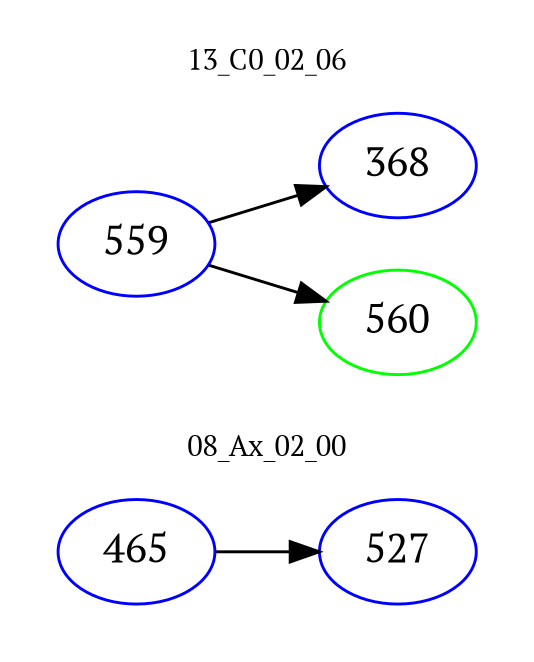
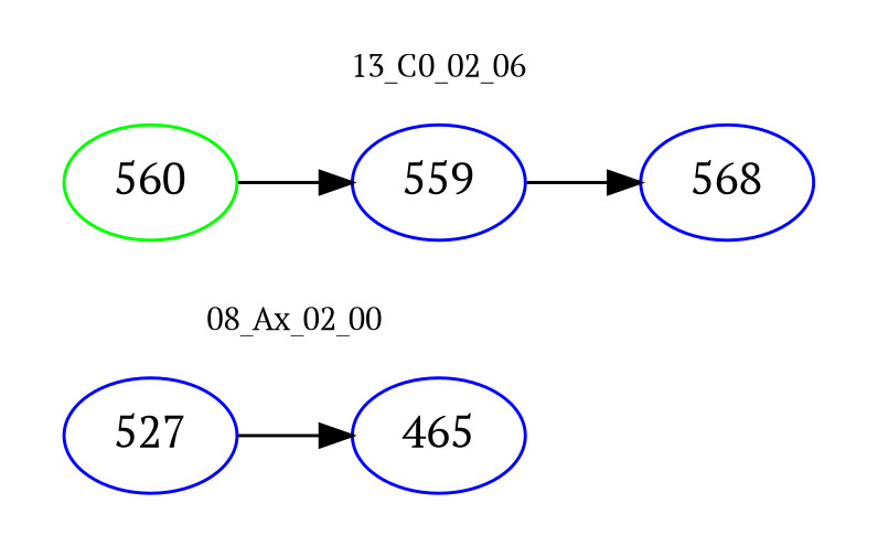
  digraph {
    fontname="PT Serif"
    rankdir=LR
    node [color=blue fontname="PT Serif"]
    edge [color=black fontname="PT Serif"]
    n1 [label=465]
    n2 [label=527]
    n3 [color=green label=560]
    n4 [label=559]
-   n5 [label=368]
+   n5 [label=568]
    subgraph cluster_1 {
      color=white
      fontsize=10
      label="08_Ax_02_00"
      n1
      n2
    }
    subgraph cluster_2 {
      color=white
      fontsize=10
      label="13_C0_02_06"
      n3
      n4
      n5
    }
-   n1 -> n2
-   n4 -> n3
+   n2 -> n1
+   n3 -> n4
    n4 -> n5
  }
